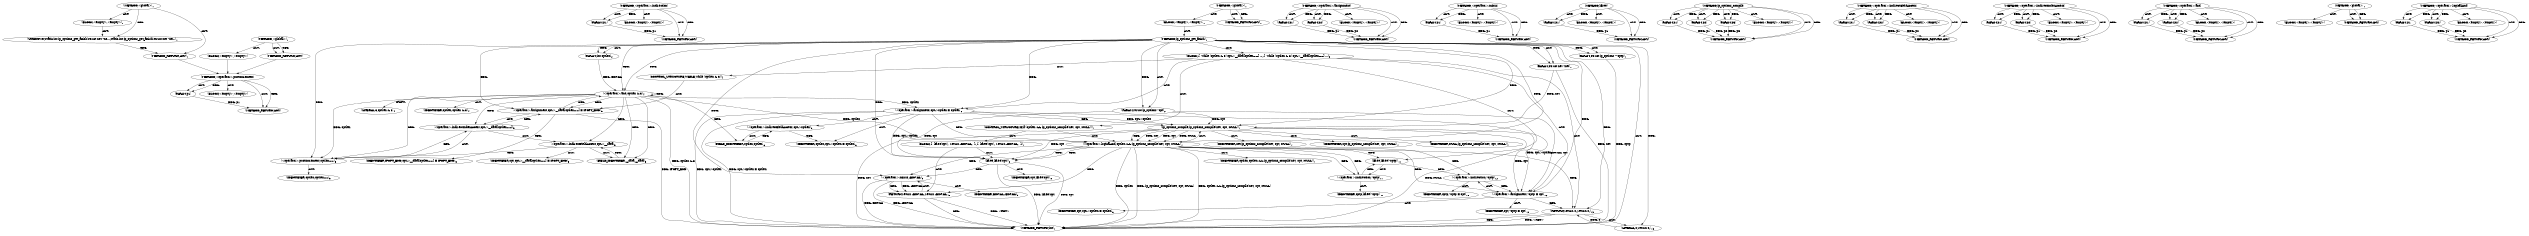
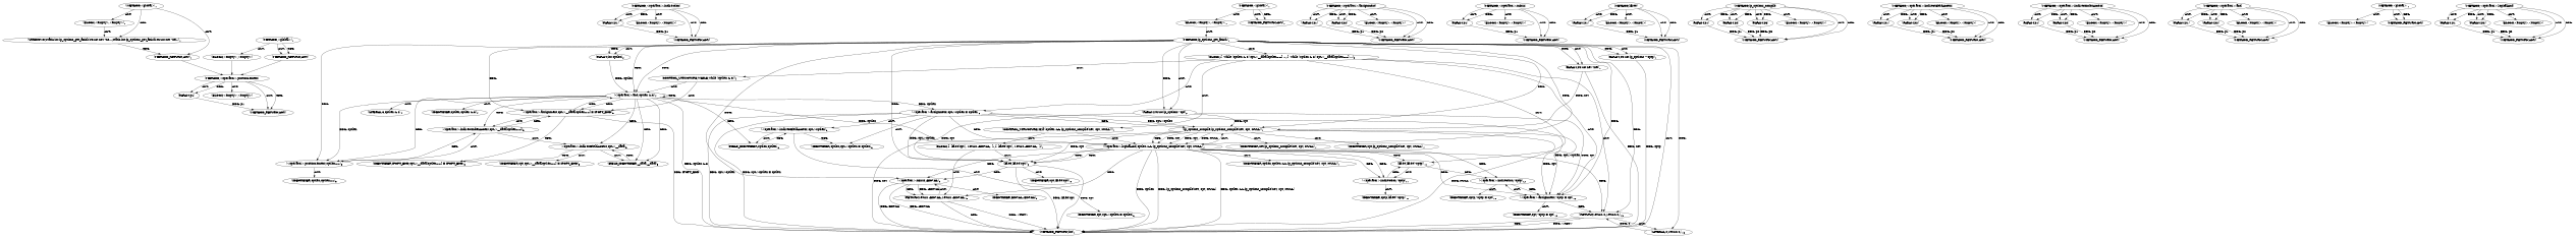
  digraph {
    n1 [label=<(METHOD,&lt;operator&gt;.postIncrement)>]
    n2 [label=<(PARAM,p1)>]
    n3 [label=<(BLOCK,&lt;empty&gt;,&lt;empty&gt;)>]
    n4 [label=<(METHOD_RETURN,ANY)>]
    n5 [label=<(METHOD,&lt;operator&gt;.indirection)>]
    n6 [label=<(PARAM,p1)>]
    n7 [label=<(BLOCK,&lt;empty&gt;,&lt;empty&gt;)>]
    n8 [label=<(METHOD_RETURN,ANY)>]
    n9 [label=<(METHOD,&lt;global&gt;)<SUB>1</SUB>>]
    n10 [label=<(BLOCK,&lt;empty&gt;,&lt;empty&gt;)<SUB>1</SUB>>]
    n11 [label=<(METHOD_RETURN,ANY)<SUB>1</SUB>>]
    n12 [label=<(METHOD,ip_options_get_finish)<SUB>1</SUB>>]
    n13 [label=<(PARAM,struct net *net)<SUB>1</SUB>>]
    n14 [label=<(PARAM,struct ip_options **optp)<SUB>1</SUB>>]
    n15 [label=<(PARAM,struct ip_options *opt)<SUB>2</SUB>>]
    n16 [label=<(PARAM,int optlen)<SUB>2</SUB>>]
    n17 [label=<(BLOCK,{  	while (optlen &amp; 3) 		opt-&gt;__data[optlen++] ...,{  	while (optlen &amp; 3) 		opt-&gt;__data[optlen++] ...)<SUB>3</SUB>>]
    n18 [label=<(&lt;operator&gt;.and,optlen &amp; 3)<SUB>4</SUB>>]
    n19 [label=<(&lt;operator&gt;.assignment,opt-&gt;__data[optlen++] = IPOPT_END)<SUB>5</SUB>>]
    n20 [label=<(&lt;operator&gt;.postIncrement,optlen++)<SUB>5</SUB>>]
    n21 [label=<(&lt;operator&gt;.assignment,opt-&gt;optlen = optlen)<SUB>6</SUB>>]
    n22 [label=<(&lt;operator&gt;.logicalAnd,optlen &amp;&amp; ip_options_compile(net, opt, NULL))<SUB>7</SUB>>]
    n23 [label=<(ip_options_compile,ip_options_compile(net, opt, NULL))<SUB>7</SUB>>]
    n24 [label=<(kfree,kfree(opt))<SUB>8</SUB>>]
    n25 [label=<(&lt;operator&gt;.minus,-EINVAL)<SUB>9</SUB>>]
    n26 [label=<(&lt;operator&gt;.assignment,*optp = opt)<SUB>12</SUB>>]
    n27 [label=<(RETURN,return 0;,return 0;)<SUB>13</SUB>>]
    n28 [label=<(LITERAL,0,return 0;)<SUB>13</SUB>>]
    n29 [label=<(METHOD_RETURN,int)<SUB>1</SUB>>]
    n30 [label=<(CONTROL_STRUCTURE,WHILE,while (optlen &amp; 3))<SUB>4</SUB>>]
    n31 [label=<(CONTROL_STRUCTURE,IF,if (optlen &amp;&amp; ip_options_compile(net, opt, NULL)))<SUB>7</SUB>>]
    n32 [label=<(kfree,kfree(*optp))<SUB>11</SUB>>]
    n33 [label=<(IDENTIFIER,optlen,optlen &amp; 3)<SUB>4</SUB>>]
    n34 [label=<(LITERAL,3,optlen &amp; 3)<SUB>4</SUB>>]
    n35 [label=<(&lt;operator&gt;.indirectIndexAccess,opt-&gt;__data[optlen++])<SUB>5</SUB>>]
    n36 [label=<(&lt;operator&gt;.indirectFieldAccess,opt-&gt;__data)<SUB>5</SUB>>]
    n37 [label=<(FIELD_IDENTIFIER,__data,__data)<SUB>5</SUB>>]
    n38 [label=<(FIELD_IDENTIFIER,optlen,optlen)<SUB>6</SUB>>]
    n39 [label=<(IDENTIFIER,IPOPT_END,opt-&gt;__data[optlen++] = IPOPT_END)<SUB>5</SUB>>]
    n40 [label=<(IDENTIFIER,optlen,optlen++)<SUB>5</SUB>>]
    n41 [label=<(&lt;operator&gt;.indirectFieldAccess,opt-&gt;optlen)<SUB>6</SUB>>]
    n42 [label=<(IDENTIFIER,optlen,opt-&gt;optlen = optlen)<SUB>6</SUB>>]
    n43 [label=<(IDENTIFIER,optlen,optlen &amp;&amp; ip_options_compile(net, opt, NULL))<SUB>7</SUB>>]
    n44 [label=<(RETURN,return -EINVAL;,return -EINVAL;)<SUB>9</SUB>>]
    n45 [label=<(&lt;operator&gt;.indirection,*optp)<SUB>11</SUB>>]
    n46 [label=<(&lt;operator&gt;.indirection,*optp)<SUB>12</SUB>>]
    n47 [label=<(IDENTIFIER,net,ip_options_compile(net, opt, NULL))<SUB>7</SUB>>]
    n48 [label=<(IDENTIFIER,opt,ip_options_compile(net, opt, NULL))<SUB>7</SUB>>]
-   n49 [label=<(IDENTIFIER,NULL,ip_options_compile(net, opt, NULL))<SUB>7</SUB>>]
    n50 [label=<(IDENTIFIER,opt,kfree(opt))<SUB>8</SUB>>]
    n51 [label=<(IDENTIFIER,EINVAL,-EINVAL)<SUB>9</SUB>>]
    n52 [label=<(IDENTIFIER,opt,*optp = opt)<SUB>12</SUB>>]
    n53 [label=<(BLOCK,{  		kfree(opt);  		return -EINVAL;  	},{  		kfree(opt);  		return -EINVAL;  	})<SUB>7</SUB>>]
    n54 [label=<(IDENTIFIER,opt,opt-&gt;__data[optlen++] = IPOPT_END)<SUB>5</SUB>>]
    n55 [label=<(IDENTIFIER,opt,opt-&gt;optlen = optlen)<SUB>6</SUB>>]
    n56 [label=<(IDENTIFIER,optp,kfree(*optp))<SUB>11</SUB>>]
    n57 [label=<(IDENTIFIER,optp,*optp = opt)<SUB>18</SUB>>]
    n58 [label=<(METHOD,&lt;operator&gt;.assignment)>]
    n59 [label=<(PARAM,p1)>]
    n60 [label=<(PARAM,p2)>]
    n61 [label=<(BLOCK,&lt;empty&gt;,&lt;empty&gt;)>]
    n62 [label=<(METHOD_RETURN,ANY)>]
    n63 [label=<(METHOD,&lt;operator&gt;.minus)>]
    n64 [label=<(PARAM,p1)>]
    n65 [label=<(BLOCK,&lt;empty&gt;,&lt;empty&gt;)>]
    n66 [label=<(METHOD_RETURN,ANY)>]
    n67 [label=<(METHOD,kfree)>]
    n68 [label=<(PARAM,p1)>]
    n69 [label=<(BLOCK,&lt;empty&gt;,&lt;empty&gt;)>]
    n70 [label=<(METHOD_RETURN,ANY)>]
    n71 [label=<(METHOD,ip_options_compile)>]
    n72 [label=<(PARAM,p1)>]
    n73 [label=<(PARAM,p2)>]
    n74 [label=<(PARAM,p3)>]
    n75 [label=<(BLOCK,&lt;empty&gt;,&lt;empty&gt;)>]
    n76 [label=<(METHOD_RETURN,ANY)>]
    n77 [label=<(METHOD,&lt;operator&gt;.indirectFieldAccess)>]
    n78 [label=<(PARAM,p1)>]
    n79 [label=<(PARAM,p2)>]
    n80 [label=<(BLOCK,&lt;empty&gt;,&lt;empty&gt;)>]
    n81 [label=<(METHOD_RETURN,ANY)>]
    n82 [label=<(METHOD,&lt;operator&gt;.indirectIndexAccess)>]
    n83 [label=<(PARAM,p1)>]
    n84 [label=<(PARAM,p2)>]
    n85 [label=<(BLOCK,&lt;empty&gt;,&lt;empty&gt;)>]
    n86 [label=<(METHOD_RETURN,ANY)>]
    n87 [label=<(METHOD,&lt;operator&gt;.and)>]
    n88 [label=<(PARAM,p1)>]
    n89 [label=<(PARAM,p2)>]
    n90 [label=<(BLOCK,&lt;empty&gt;,&lt;empty&gt;)>]
    n91 [label=<(METHOD_RETURN,ANY)>]
    n92 [label=<(METHOD,&lt;global&gt;)<SUB>1</SUB>>]
    n93 [label=<(BLOCK,&lt;empty&gt;,&lt;empty&gt;)>]
    n94 [label=<(METHOD_RETURN,ANY)>]
    n95 [label=<(METHOD,&lt;operator&gt;.logicalAnd)>]
    n96 [label=<(PARAM,p1)>]
    n97 [label=<(PARAM,p2)>]
    n98 [label=<(BLOCK,&lt;empty&gt;,&lt;empty&gt;)>]
    n99 [label=<(METHOD_RETURN,ANY)>]
    n100 [label=<(METHOD,&lt;global&gt;)<SUB>1</SUB>>]
    n101 [label=<(BLOCK,&lt;empty&gt;,&lt;empty&gt;)<SUB>1</SUB>>]
    n102 [label=<(UNKNOWN,static int ip_options_get_finish(struct net *ne...,static int ip_options_get_finish(struct net *ne...)<SUB>1</SUB>>]
    n103 [label=<(METHOD_RETURN,ANY)<SUB>1</SUB>>]
    n104 [label=<(METHOD,&lt;global&gt;)<SUB>1</SUB>>]
    n105 [label=<(BLOCK,&lt;empty&gt;,&lt;empty&gt;)>]
    n106 [label=<(METHOD_RETURN,ANY)>]
    n1 -> n2 [label="AST: "]
    n1 -> n2 [label="DDG: "]
    n1 -> n3 [label="AST: "]
    n1 -> n4 [label="AST: "]
    n1 -> n4 [label="CFG: "]
    n2 -> n4 [label="DDG: p1"]
    n5 -> n6 [label="AST: "]
    n5 -> n6 [label="DDG: "]
    n5 -> n7 [label="AST: "]
    n5 -> n8 [label="AST: "]
    n5 -> n8 [label="CFG: "]
    n6 -> n8 [label="DDG: p1"]
    n9 -> n10 [label="AST: "]
    n9 -> n11 [label="AST: "]
    n9 -> n11 [label="CFG: "]
    n10 -> n12 [label="AST: "]
    n12 -> n13 [label="AST: "]
    n12 -> n13 [label="DDG: "]
    n12 -> n14 [label="AST: "]
    n12 -> n14 [label="DDG: "]
    n12 -> n15 [label="AST: "]
    n12 -> n15 [label="DDG: "]
    n12 -> n16 [label="AST: "]
    n12 -> n16 [label="DDG: "]
    n12 -> n17 [label="AST: "]
    n12 -> n18 [label="CFG: "]
    n12 -> n18 [label="DDG: "]
    n12 -> n19 [label="DDG: "]
    n12 -> n20 [label="DDG: "]
-   n12 -> n21 [label="DDG: "]
    n12 -> n22 [label="DDG: "]
    n12 -> n23 [label="DDG: "]
    n12 -> n24 [label="DDG: "]
    n12 -> n25 [label="DDG: "]
    n12 -> n26 [label="DDG: "]
    n12 -> n27 [label="DDG: "]
    n12 -> n28 [label="DDG: "]
    n12 -> n29 [label="AST: "]
    n13 -> n23 [label="DDG: net"]
    n13 -> n29 [label="DDG: net"]
    n14 -> n29 [label="DDG: optp"]
    n15 -> n23 [label="DDG: opt"]
    n15 -> n24 [label="DDG: opt"]
-   n15 -> n26 [label="EINVAL: opt"]
-   n16 -> n18 [label="DDG: EINVAL"]
+   n15 -> n26 [label="DDG: opt"]
+   n16 -> n18 [label="DDG: optlen"]
    n17 -> n21 [label="AST: "]
    n17 -> n26 [label="AST: "]
    n17 -> n27 [label="AST: "]
    n17 -> n30 [label="AST: "]
    n17 -> n31 [label="AST: "]
    n17 -> n32 [label="AST: "]
    n18 -> n18 [label="CDG: "]
    n18 -> n19 [label="CDG: "]
    n18 -> n20 [label="DDG: optlen"]
    n18 -> n20 [label="CDG: "]
    n18 -> n21 [label="DDG: optlen"]
    n18 -> n22 [label="DDG: optlen"]
    n18 -> n29 [label="DDG: optlen &amp; 3"]
    n18 -> n33 [label="AST: "]
-   n18 -> n34 [label="IPOPT: "]
+   n18 -> n34 [label="AST: "]
    n18 -> n35 [label="CDG: "]
    n18 -> n36 [label="CDG: "]
    n18 -> n37 [label="CFG: "]
    n18 -> n37 [label="CDG: "]
    n18 -> n38 [label="CFG: "]
    n19 -> n18 [label="CFG: "]
    n19 -> n29 [label="DDG: IPOPT_END"]
    n19 -> n35 [label="AST: "]
    n19 -> n39 [label="CFG: "]
    n20 -> n35 [label="CFG: "]
    n20 -> n40 [label="AST: "]
    n21 -> n22 [label="CFG: "]
    n21 -> n23 [label="CFG: "]
    n21 -> n23 [label="DDG: opt-&gt;optlen"]
    n21 -> n24 [label="DDG: opt-&gt;optlen"]
    n21 -> n26 [label="DDG: opt-&gt;optlen"]
    n21 -> n29 [label="DDG: opt-&gt;optlen"]
    n21 -> n29 [label="DDG: opt-&gt;optlen = optlen"]
    n21 -> n41 [label="AST: "]
    n21 -> n42 [label="AST: "]
    n22 -> n23 [label="AST: "]
    n22 -> n24 [label="CFG: "]
    n22 -> n24 [label="CDG: "]
    n22 -> n25 [label="CDG: "]
    n22 -> n26 [label="CDG: "]
    n22 -> n27 [label="CDG: "]
    n22 -> n29 [label="DDG: optlen"]
    n22 -> n29 [label="DDG: ip_options_compile(net, opt, NULL)"]
    n22 -> n29 [label="DDG: optlen &amp;&amp; ip_options_compile(net, opt, NULL)"]
    n22 -> n32 [label="CDG: "]
    n22 -> n43 [label="AST: "]
    n22 -> n44 [label="CDG: "]
    n22 -> n45 [label="CFG: "]
    n22 -> n45 [label="CDG: "]
    n22 -> n46 [label="CDG: "]
    n23 -> n22 [label="CFG: "]
    n23 -> n22 [label="DDG: net"]
    n23 -> n22 [label="DDG: opt"]
    n23 -> n22 [label="DDG: NULL"]
    n23 -> n24 [label="DDG: opt"]
    n23 -> n26 [label="DDG: opt"]
    n23 -> n29 [label="DDG: net"]
    n23 -> n29 [label="DDG: NULL"]
    n23 -> n47 [label="AST: "]
    n23 -> n48 [label="AST: "]
-   n23 -> n49 [label="AST: "]
    n24 -> n25 [label="CFG: "]
    n24 -> n29 [label="DDG: opt"]
    n24 -> n29 [label="DDG: kfree(opt)"]
    n24 -> n50 [label="AST: "]
    n25 -> n29 [label="DDG: EINVAL"]
    n25 -> n29 [label="DDG: -EINVAL"]
    n25 -> n44 [label="CFG: "]
    n25 -> n44 [label="DDG: -EINVAL"]
    n25 -> n51 [label="AST: "]
    n26 -> n27 [label="CFG: "]
    n26 -> n46 [label="AST: "]
    n26 -> n52 [label="AST: "]
    n27 -> n28 [label="AST: "]
    n27 -> n29 [label="CFG: "]
    n27 -> n29 [label="DDG: &lt;RET&gt;"]
    n28 -> n27 [label="DDG: 0"]
+   n30 -> n18 [label="AST: "]
    n30 -> n19 [label="AST: "]
    n31 -> n22 [label="AST: "]
    n31 -> n53 [label="AST: "]
    n32 -> n45 [label="AST: "]
    n32 -> n46 [label="CFG: "]
    n35 -> n19 [label="CFG: "]
    n35 -> n20 [label="AST: "]
    n35 -> n36 [label="AST: "]
-   n36 -> n20 [label="CFG: "]
+   n36 -> n39 [label="CFG: "]
    n36 -> n37 [label="AST: "]
    n36 -> n54 [label="AST: "]
    n37 -> n36 [label="CFG: "]
    n38 -> n41 [label="CFG: "]
    n41 -> n38 [label="AST: "]
    n41 -> n42 [label="CFG: "]
-   n26 -> n55 [label="AST: "]
+   n41 -> n55 [label="AST: "]
    n44 -> n25 [label="AST: "]
    n44 -> n29 [label="CFG: "]
    n44 -> n29 [label="DDG: &lt;RET&gt;"]
    n45 -> n32 [label="CFG: "]
    n45 -> n56 [label="AST: "]
    n46 -> n26 [label="CFG: "]
    n46 -> n57 [label="AST: "]
    n53 -> n24 [label="AST: "]
    n53 -> n44 [label="AST: "]
    n58 -> n59 [label="AST: "]
    n58 -> n59 [label="DDG: "]
    n58 -> n60 [label="AST: "]
    n58 -> n60 [label="DDG: "]
    n58 -> n61 [label="AST: "]
    n58 -> n62 [label="AST: "]
    n58 -> n62 [label="CFG: "]
    n59 -> n62 [label="DDG: p1"]
    n60 -> n62 [label="DDG: p2"]
    n63 -> n64 [label="AST: "]
    n63 -> n64 [label="DDG: "]
    n63 -> n65 [label="AST: "]
    n63 -> n66 [label="AST: "]
    n63 -> n66 [label="CFG: "]
    n64 -> n66 [label="DDG: p1"]
    n67 -> n68 [label="AST: "]
    n67 -> n68 [label="DDG: "]
    n67 -> n69 [label="AST: "]
    n67 -> n70 [label="AST: "]
    n67 -> n70 [label="CFG: "]
    n68 -> n70 [label="DDG: p1"]
    n71 -> n72 [label="AST: "]
    n71 -> n72 [label="DDG: "]
    n71 -> n73 [label="AST: "]
    n71 -> n73 [label="DDG: "]
    n71 -> n74 [label="AST: "]
    n71 -> n74 [label="DDG: "]
    n71 -> n75 [label="AST: "]
    n71 -> n76 [label="AST: "]
    n71 -> n76 [label="CFG: "]
    n72 -> n76 [label="DDG: p1"]
    n73 -> n76 [label="DDG: p2"]
    n74 -> n76 [label="DDG: p3"]
    n77 -> n78 [label="AST: "]
    n77 -> n78 [label="DDG: "]
    n77 -> n79 [label="AST: "]
    n77 -> n79 [label="DDG: "]
    n77 -> n80 [label="AST: "]
    n77 -> n81 [label="AST: "]
    n77 -> n81 [label="CFG: "]
    n78 -> n81 [label="DDG: p1"]
    n79 -> n81 [label="DDG: p2"]
    n82 -> n83 [label="AST: "]
    n82 -> n83 [label="DDG: "]
    n82 -> n84 [label="AST: "]
    n82 -> n84 [label="DDG: "]
    n82 -> n85 [label="AST: "]
    n82 -> n86 [label="AST: "]
    n82 -> n86 [label="CFG: "]
    n83 -> n86 [label="DDG: p1"]
    n84 -> n86 [label="DDG: p2"]
    n87 -> n88 [label="AST: "]
    n87 -> n88 [label="DDG: "]
    n87 -> n89 [label="AST: "]
    n87 -> n89 [label="DDG: "]
    n87 -> n90 [label="AST: "]
    n87 -> n91 [label="AST: "]
    n87 -> n91 [label="CFG: "]
    n88 -> n91 [label="DDG: p1"]
    n89 -> n91 [label="DDG: p2"]
    n92 -> n93 [label="AST: "]
    n92 -> n94 [label="AST: "]
    n92 -> n94 [label="CFG: "]
    n95 -> n96 [label="AST: "]
    n95 -> n96 [label="DDG: "]
    n95 -> n97 [label="AST: "]
    n95 -> n97 [label="DDG: "]
    n95 -> n98 [label="AST: "]
    n95 -> n99 [label="AST: "]
    n95 -> n99 [label="CFG: "]
    n96 -> n99 [label="DDG: p1"]
    n97 -> n99 [label="DDG: p2"]
    n100 -> n101 [label="AST: "]
    n100 -> n102 [label="CFG: "]
    n100 -> n103 [label="AST: "]
    n101 -> n102 [label="AST: "]
    n102 -> n103 [label="CFG: "]
    n103 -> n1
    n104 -> n105 [label="AST: "]
    n104 -> n106 [label="AST: "]
    n104 -> n106 [label="CFG: "]
    n105 -> n1
    n106 -> n1
  }
